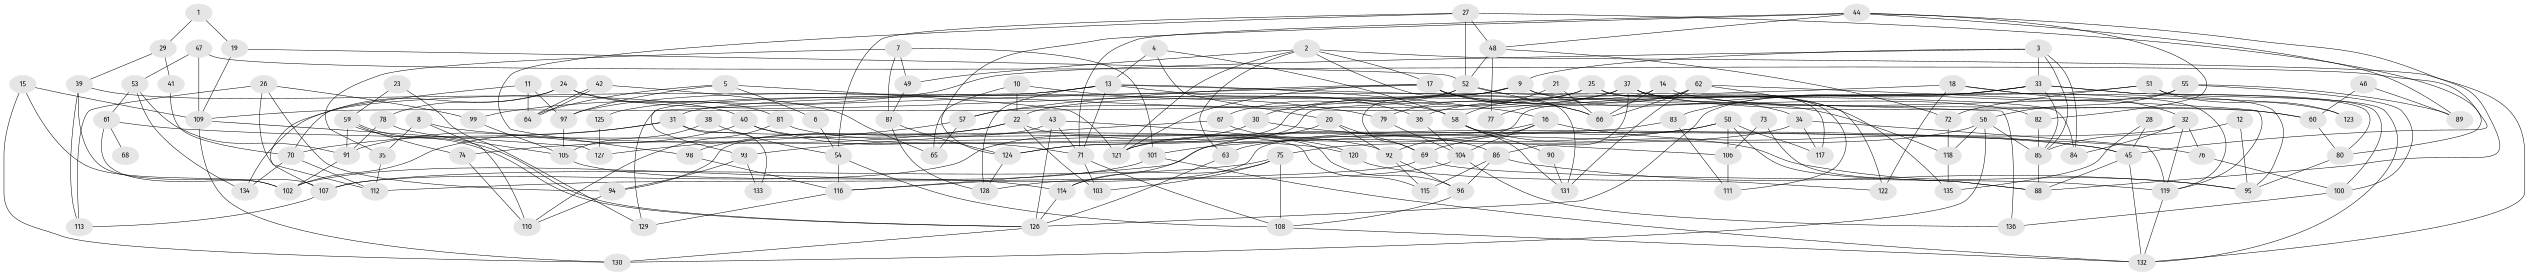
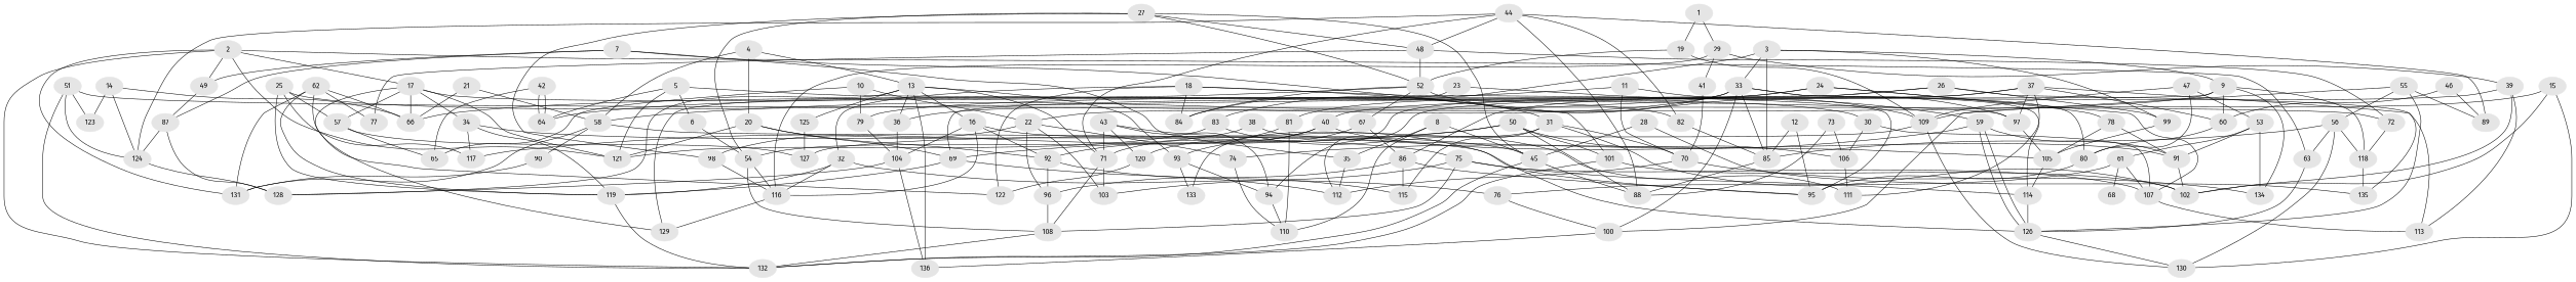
  graph {
    fontname="Fira Sans"
    node [color=gray90 fontname="Fira Sans" style=filled]
    edge [fontname="Fira Sans"]
    1
    19
    29
    109
    52
    116
    39
    41
    2
    17
    49
    63
    121
    131
    132
    66
    34
    57
    82
    129
    87
    126
    3
    9
    33
    84
    85
    99
    22
    60
    69
    118
    134
    36
    80
    83
    100
    114
    88
    105
    4
    13
    20
    58
    16
    71
    93
    125
    128
    136
    92
    95
    90
    5
    6
    64
    97
    54
    108
    7
    35
    101
    112
    124
    102
    8
    45
    110
    74
    96
    98
    103
    119
    135
    10
    65
    79
    104
    11
    70
    12
    94
    133
    127
    14
    123
    15
    130
    115
    117
    75
    18
    31
    32
    122
    76
    67
    21
    23
    59
    91
    24
    78
    81
    107
    113
    25
    30
    106
    26
    27
    48
    72
    77
    28
    40
    111
    37
    86
    38
    120
    42
    43
    44
    89
    46
    47
    53
    61
    50
    51
    68
    55
    56
    62
    73
    1 -- 19
    1 -- 29
    19 -- 109
    19 -- 52
+   29 -- 116
    29 -- 39
    29 -- 41
    109 -- 127
    109 -- 130
    52 -- 109
    52 -- 66
    52 -- 84
    52 -- 67
    116 -- 129
    39 -- 102
    39 -- 113
    39 -- 40
    41 -- 70
    2 -- 17
    2 -- 49
    2 -- 63
    2 -- 121
    2 -- 131
    2 -- 132
    17 -- 121
    17 -- 66
    17 -- 34
    17 -- 57
    17 -- 82
    17 -- 129
    49 -- 87
    63 -- 126
    34 -- 119
    34 -- 117
    34 -- 75
    57 -- 65
    57 -- 127
    82 -- 85
    87 -- 128
    87 -- 124
    126 -- 130
    3 -- 9
    3 -- 33
    3 -- 84
    3 -- 85
    3 -- 99
    9 -- 22
    9 -- 60
    9 -- 69
    9 -- 118
    9 -- 134
    33 -- 85
    33 -- 36
    33 -- 80
    33 -- 83
    33 -- 100
    33 -- 114
    85 -- 88
    99 -- 105
    22 -- 74
    22 -- 96
    22 -- 98
    22 -- 103
    60 -- 80
    69 -- 112
    69 -- 119
    118 -- 135
    36 -- 104
    80 -- 95
    83 -- 121
    83 -- 111
    100 -- 136
    114 -- 126
    105 -- 114
    4 -- 13
    4 -- 20
    4 -- 58
    13 -- 36
    13 -- 16
    13 -- 71
    13 -- 93
    13 -- 125
    13 -- 128
    13 -- 136
    20 -- 121
    20 -- 69
    20 -- 92
    58 -- 131
    58 -- 95
    58 -- 90
    16 -- 116
    16 -- 92
    16 -- 45
    16 -- 104
    71 -- 108
    71 -- 103
    93 -- 94
    93 -- 133
    125 -- 127
    92 -- 96
    92 -- 115
    90 -- 131
    5 -- 121
    5 -- 6
    5 -- 64
    5 -- 97
    6 -- 54
    97 -- 105
    54 -- 116
    54 -- 108
    108 -- 132
    7 -- 49
    7 -- 87
    7 -- 35
    7 -- 101
    35 -- 112
    101 -- 132
    101 -- 102
    124 -- 128
    8 -- 35
    8 -- 45
    8 -- 110
    45 -- 132
    45 -- 88
    74 -- 110
    96 -- 108
    98 -- 116
    119 -- 132
    10 -- 22
    10 -- 65
    10 -- 79
    79 -- 104
    104 -- 128
    104 -- 136
    11 -- 64
    11 -- 97
    11 -- 70
    70 -- 134
    70 -- 112
    12 -- 85
    12 -- 95
    94 -- 110
    14 -- 66
    14 -- 124
    14 -- 123
    15 -- 109
    15 -- 102
    15 -- 130
    75 -- 114
    75 -- 108
    75 -- 103
    75 -- 107
    18 -- 95
    18 -- 31
    18 -- 32
    18 -- 122
    31 -- 102
    31 -- 70
    31 -- 133
    31 -- 115
    32 -- 116
-   32 -- 84
+   18 -- 84
    32 -- 119
    32 -- 76
    76 -- 100
    67 -- 93
    67 -- 86
    21 -- 66
    21 -- 58
    23 -- 129
    23 -- 59
    59 -- 126
    59 -- 126
    59 -- 74
    59 -- 91
    91 -- 102
    24 -- 58
    24 -- 78
    24 -- 81
    24 -- 107
    78 -- 105
    78 -- 91
    81 -- 92
    81 -- 110
    107 -- 113
    25 -- 57
    25 -- 119
    25 -- 117
    25 -- 30
    30 -- 107
    30 -- 106
    106 -- 111
    26 -- 99
    26 -- 112
    26 -- 94
    26 -- 113
    27 -- 52
    27 -- 54
    27 -- 45
    27 -- 98
    27 -- 48
    48 -- 52
    48 -- 72
    48 -- 77
    72 -- 118
    28 -- 45
    28 -- 135
    40 -- 71
    40 -- 91
    40 -- 120
    37 -- 60
    37 -- 97
    37 -- 135
    37 -- 79
    37 -- 111
    37 -- 86
    86 -- 95
    86 -- 96
    86 -- 115
    38 -- 105
    38 -- 54
    120 -- 122
    42 -- 64
    42 -- 64
    42 -- 65
    43 -- 126
    43 -- 71
    43 -- 94
    43 -- 120
    44 -- 82
    44 -- 88
    44 -- 71
    44 -- 124
    44 -- 48
    44 -- 89
    46 -- 60
    46 -- 89
    47 -- 109
    47 -- 80
    47 -- 53
    53 -- 134
    53 -- 91
    53 -- 61
    61 -- 76
    61 -- 107
    61 -- 68
    50 -- 69
    50 -- 88
    50 -- 101
    50 -- 117
    50 -- 106
    51 -- 132
    51 -- 124
    51 -- 123
    51 -- 72
    55 -- 126
    55 -- 100
    55 -- 89
    55 -- 56
    56 -- 63
    56 -- 85
    56 -- 118
    56 -- 130
    62 -- 131
    62 -- 66
    62 -- 119
    62 -- 122
    62 -- 77
    73 -- 88
    73 -- 106
  }
